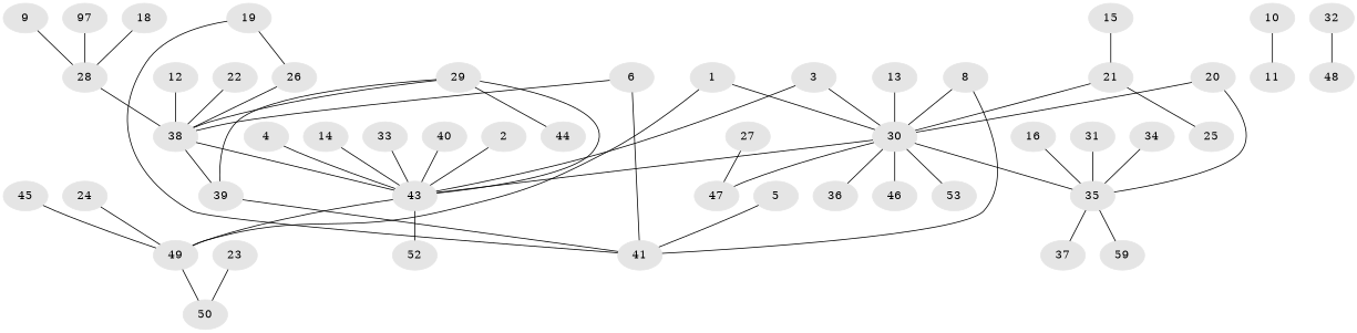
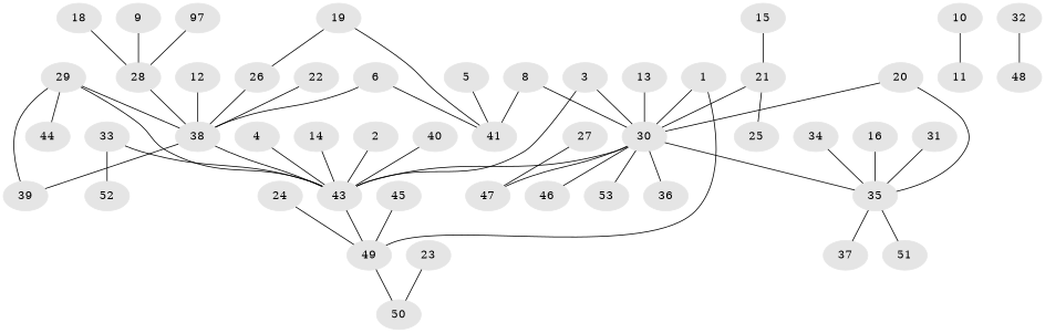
  graph {
    node [color=gray90 style=filled]
    edge [weight=1.0]
    1
    30
    49
    43
    35
    47
    36
    46
    53
    50
    2
    52
    3
    4
    5
    41
    6
    38
    39
    26
    8
    9
    28
    10
    11
    12
    13
    14
    15
    21
    25
    16
    37
-   51 [label=59]
+   51
    n35 [label=97]
    18
    19
    20
    22
    23
    24
    27
    29
    44
    31
    32
    48
    33
    34
    40
    45
    1 -- 30
    1 -- 49
    30 -- 43
    30 -- 35
    30 -- 47
    30 -- 36
    30 -- 46
    30 -- 53
    49 -- 50
    43 -- 49
-   43 -- 52
+   33 -- 52
    35 -- 37
    35 -- 51
    2 -- 43
    3 -- 30
    3 -- 43
    4 -- 43
    5 -- 41
    6 -- 41
    6 -- 38
    38 -- 43
    38 -- 39
-   39 -- 41
    26 -- 38
    8 -- 30
    8 -- 41
    9 -- 28
    28 -- 38
    10 -- 11
    12 -- 38
    13 -- 30
    14 -- 43
    15 -- 21
    21 -- 30
    21 -- 25
    16 -- 35
    n35 -- 28
    18 -- 28
    19 -- 41
    19 -- 26
    20 -- 30
    20 -- 35
    22 -- 38
    23 -- 50
    24 -- 49
    27 -- 47
    29 -- 43
    29 -- 38
    29 -- 39
    29 -- 44
    31 -- 35
    32 -- 48
    33 -- 43
    34 -- 35
    40 -- 43
    45 -- 49
  }
